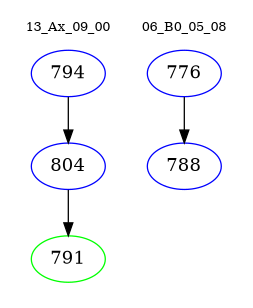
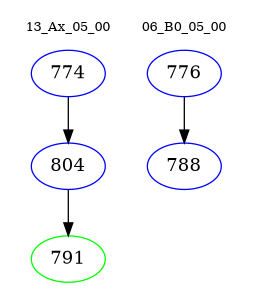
  digraph {
    node [color=blue]
    edge [color=black]
-   n1 [label=794]
+   n1 [label=774]
    n2 [color=green label=791]
    n3 [label=804]
    n4 [label=776]
    n5 [label=788]
    subgraph cluster_1 {
      color=white
      fontsize=10
-     label="13_Ax_09_00"
+     label="13_Ax_05_00"
      n1
      n2
      n3
    }
    subgraph cluster_2 {
      color=white
      fontsize=10
-     label="06_B0_05_08"
+     label="06_B0_05_00"
      n4
      n5
    }
    n1 -> n3
    n3 -> n2
    n4 -> n5
  }
